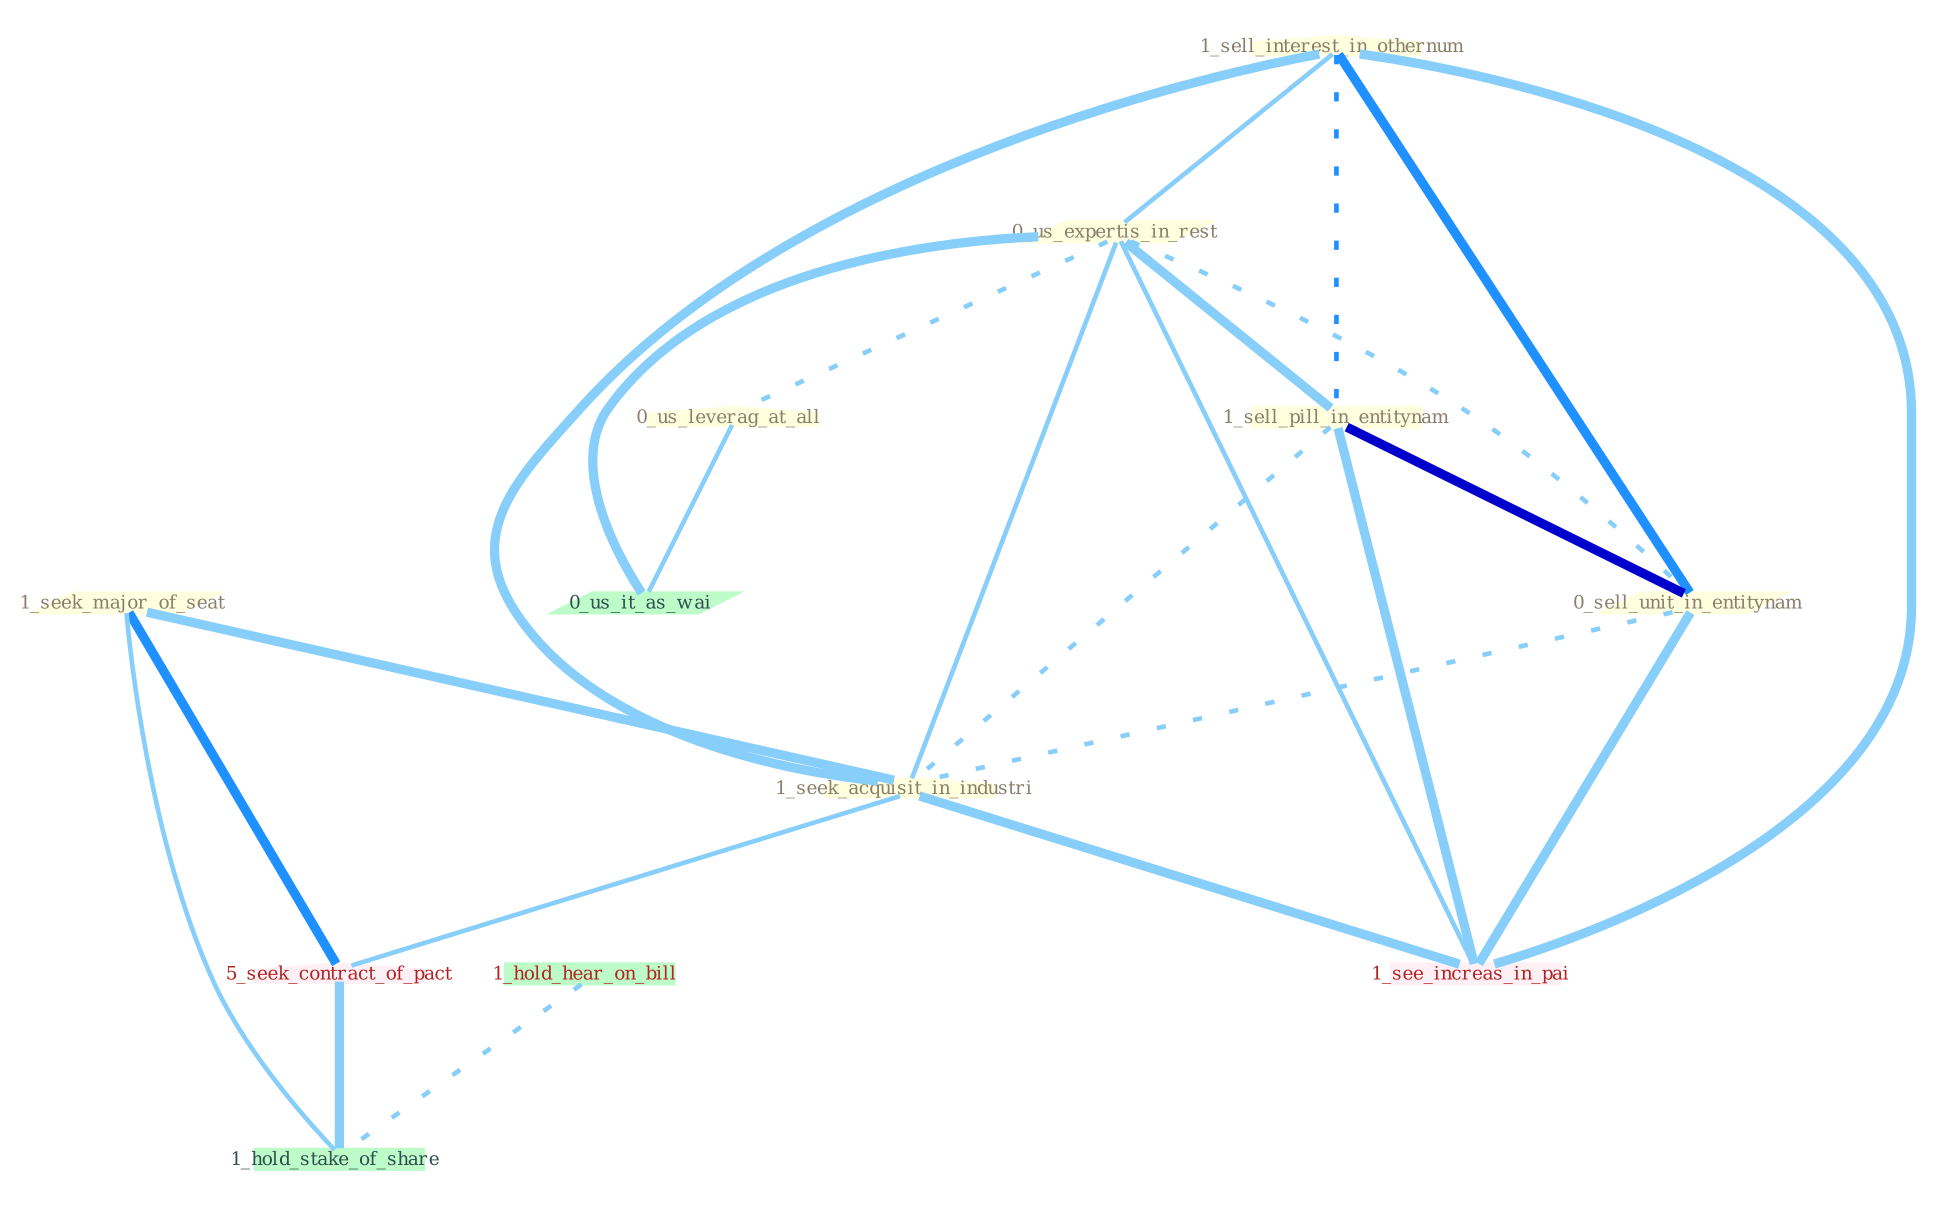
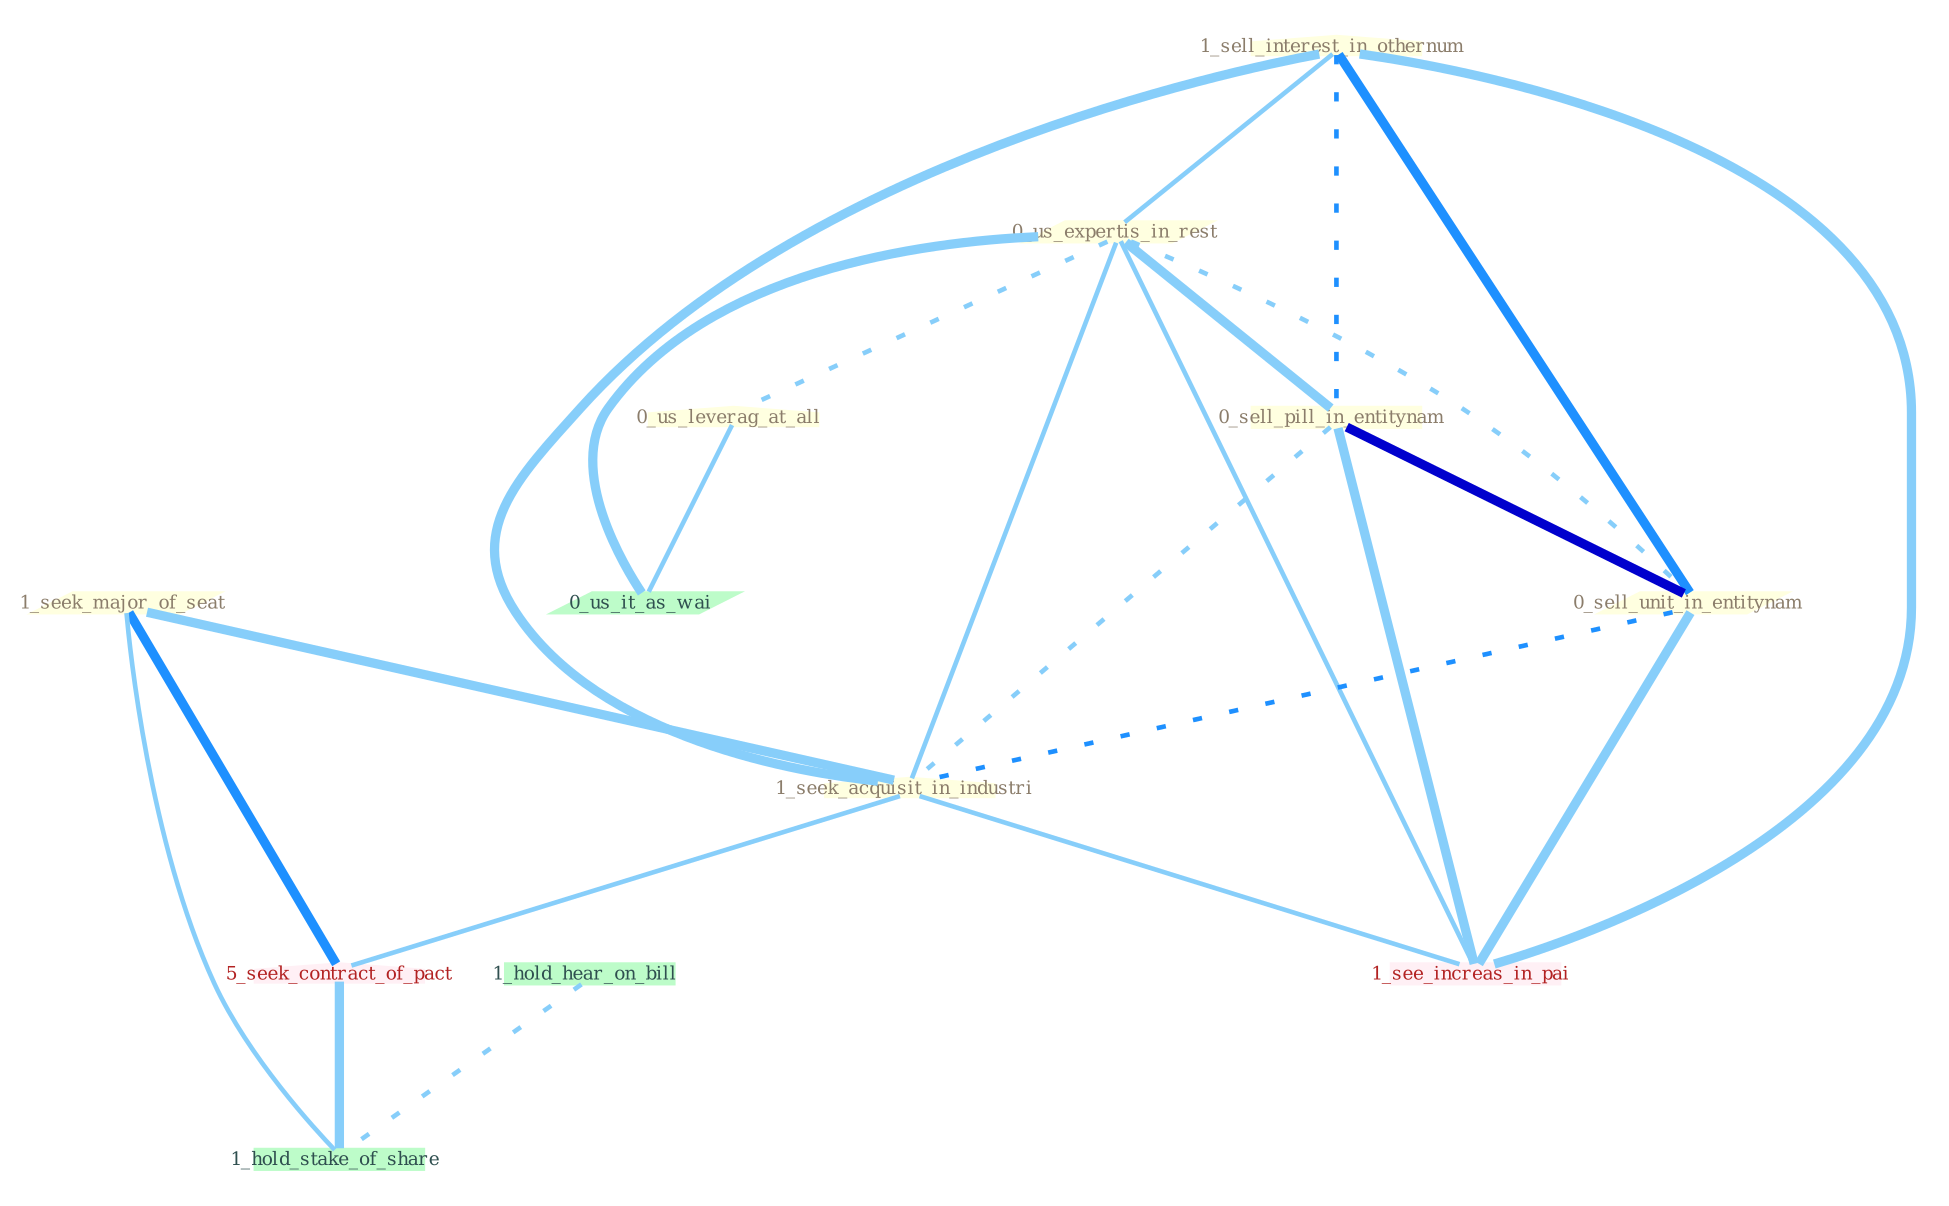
  graph {
    node [color="#ffffe0" fixedsize=true fontcolor="#8b7d6b" fontsize=4 shape=house style=filled]
    edge [color="#87cefa" style=bold w=1]
    "1_sell_interest_in_othernum " [height=.06 width=.5]
    "0_us_expertis_in_rest " [height=.06 shape=parallelogram width=.5]
    "0_us_leverag_at_all " [height=.06 width=.5]
-   "0_sell_pill_in_entitynam " [height=.06 shape=box width=.5 label="1_sell_pill_in_entitynam"]
+   "0_sell_pill_in_entitynam " [height=.06 shape=box width=.5]
    "0_sell_unit_in_entitynam " [height=.06 shape=parallelogram width=.5]
    "1_seek_major_of_seat " [height=.06 shape=parallelogram width=.5]
    "1_seek_acquisit_in_industri " [height=.06 width=.5]
    n8 [color="#fff0f5" fontcolor="#b22222" height=.06 label="5_seek_contract_of_pact" width=.5]
    "1_see_increas_in_pai " [color="#fff0f5" fontcolor="#b22222" height=.06 shape=box width=.5]
    "0_us_it_as_wai " [color="#BDFCC9" fontcolor="#2f4f4f" height=.06 shape=parallelogram width=.5]
    "1_hold_stake_of_share " [color="#BDFCC9" fontcolor="#2f4f4f" height=.06 shape=box width=.5]
-   "1_hold_hear_on_bill " [color="#BDFCC9" fontcolor="#b22222" height=.06 shape=box width=.5]
+   "1_hold_hear_on_bill " [color="#BDFCC9" fontcolor="#2f4f4f" height=.06 shape=box width=.5]
    subgraph sub_1 {
      "1_sell_interest_in_othernum "
      "0_us_expertis_in_rest "
      "0_us_leverag_at_all "
      "0_sell_pill_in_entitynam "
      "0_sell_unit_in_entitynam "
      "1_seek_major_of_seat "
      "1_seek_acquisit_in_industri "
    }
    subgraph sub_2 {
      n8
      "1_see_increas_in_pai "
    }
    "1_sell_interest_in_othernum " -- "0_us_expertis_in_rest " [style=solid]
    "1_sell_interest_in_othernum " -- "0_sell_pill_in_entitynam " [color="#1e90ff" style=dotted w=2]
    "1_sell_interest_in_othernum " -- "0_sell_unit_in_entitynam " [color="#1e90ff" w=2]
    "1_sell_interest_in_othernum " -- "1_seek_acquisit_in_industri "
    "1_sell_interest_in_othernum " -- "1_see_increas_in_pai "
    "0_us_expertis_in_rest " -- "0_us_leverag_at_all " [style=dotted]
    "0_us_expertis_in_rest " -- "0_sell_pill_in_entitynam "
    "0_us_expertis_in_rest " -- "0_sell_unit_in_entitynam " [style=dotted]
    "0_us_expertis_in_rest " -- "1_seek_acquisit_in_industri " [style=solid]
    "0_us_expertis_in_rest " -- "1_see_increas_in_pai " [style=solid]
    "0_us_expertis_in_rest " -- "0_us_it_as_wai "
    "0_us_leverag_at_all " -- "0_us_it_as_wai " [style=solid]
    "0_sell_pill_in_entitynam " -- "0_sell_unit_in_entitynam " [color="#0000cd" w=3]
    "0_sell_pill_in_entitynam " -- "1_seek_acquisit_in_industri " [style=dotted]
    "0_sell_pill_in_entitynam " -- "1_see_increas_in_pai "
-   "0_sell_unit_in_entitynam " -- "1_seek_acquisit_in_industri " [style=dotted]
+   "0_sell_unit_in_entitynam " -- "1_seek_acquisit_in_industri " [color="#1e90ff" style=dotted]
    "0_sell_unit_in_entitynam " -- "1_see_increas_in_pai "
    "1_seek_major_of_seat " -- "1_seek_acquisit_in_industri "
    "1_seek_major_of_seat " -- n8 [color="#1e90ff" w=2]
    "1_seek_major_of_seat " -- "1_hold_stake_of_share " [style=solid]
    "1_seek_acquisit_in_industri " -- n8 [style=solid]
-   "1_seek_acquisit_in_industri " -- "1_see_increas_in_pai "
+   "1_seek_acquisit_in_industri " -- "1_see_increas_in_pai " [style=solid]
    n8 -- "1_hold_stake_of_share "
    "1_hold_hear_on_bill " -- "1_hold_stake_of_share " [style=dotted]
  }
